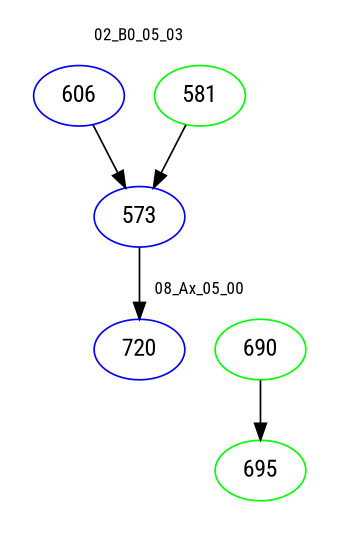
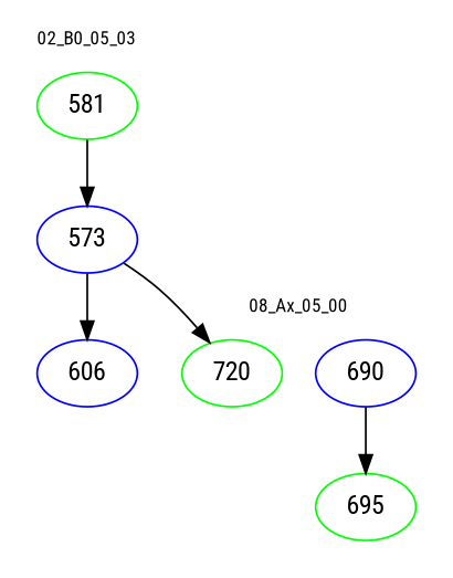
  digraph {
    fontname="Roboto Condensed"
    node [color=green fontname="Roboto Condensed"]
    edge [color=black fontname="Roboto Condensed"]
-   n1 [label=690]
+   n1 [color=blue label=690]
    n2 [label=695]
-   n3 [color=blue label=720]
+   n3 [label=720]
    n4 [label=581]
    n5 [color=blue label=573]
    n6 [color=blue label=606]
    subgraph cluster_1 {
      color=white
      fontsize=10
      label="08_Ax_05_00"
      n1
      n2
      n3
    }
    subgraph cluster_2 {
      color=white
      fontsize=10
      label="02_B0_05_03"
      n4
      n5
      n6
    }
    n1 -> n2
    n4 -> n5
    n5 -> n3
-   n6 -> n5
+   n5 -> n6
  }
